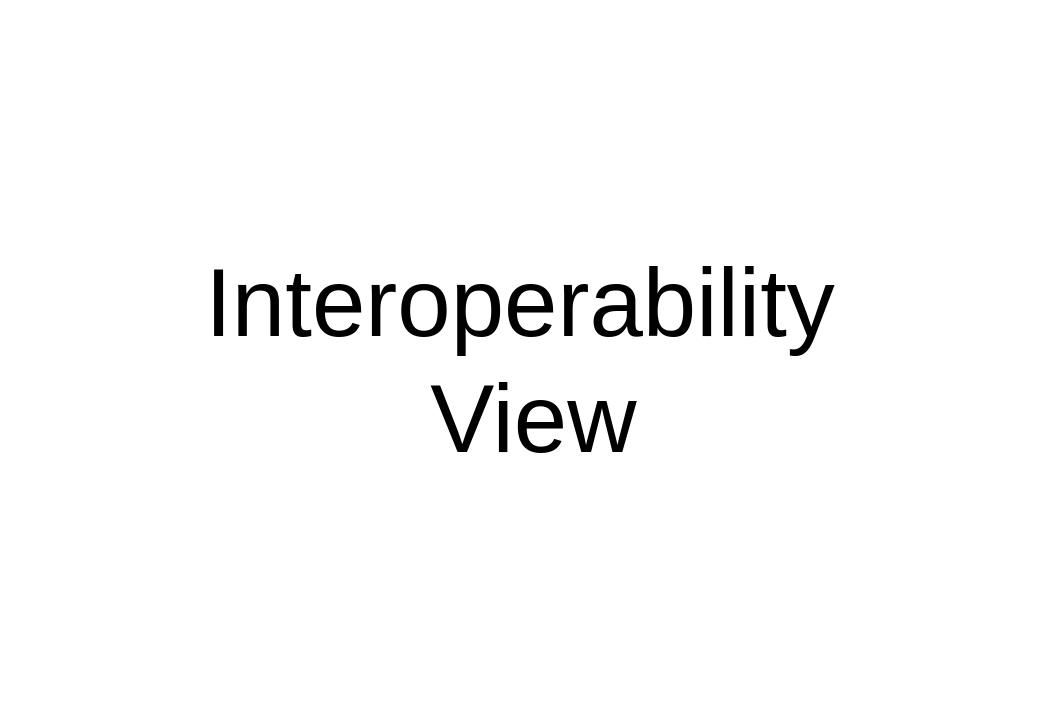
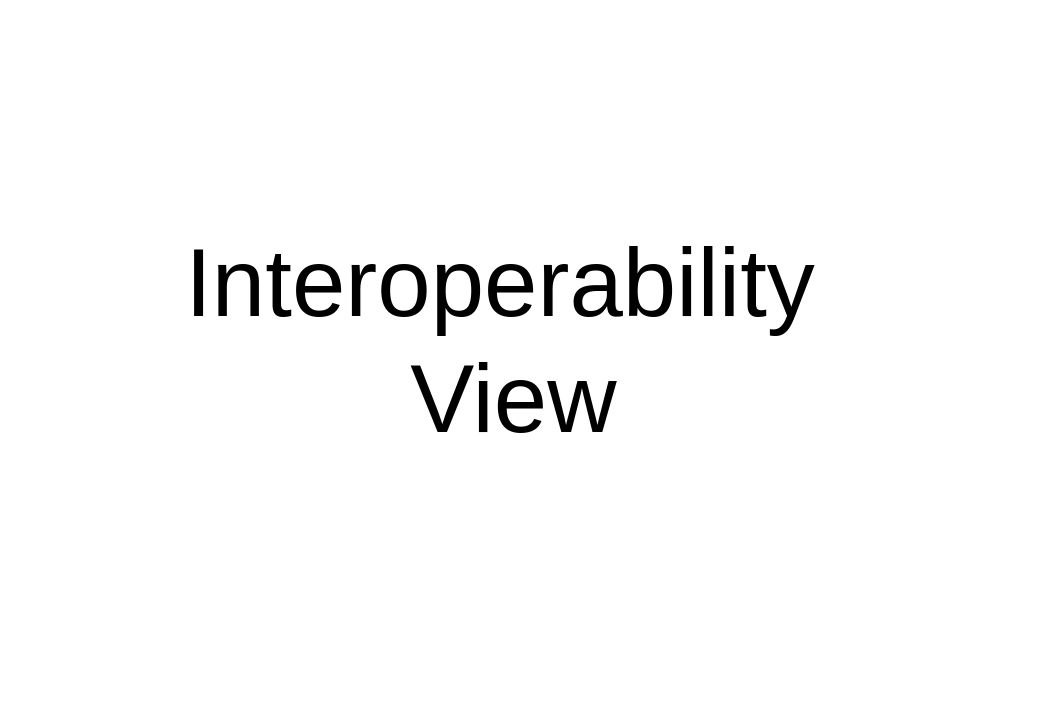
  <mxCell id="0" />
  <mxCell id="1" parent="0" />
- <mxCell id="2" value="Interoperability&lt;br&gt;&amp;nbsp;View" style="text;html=1;strokeColor=none;fillColor=none;align=center;verticalAlign=middle;whiteSpace=wrap;rounded=0;fontSize=48;opacity=30;" vertex="1" parent="1"><mxGeometry x="20" y="20" width="480" height="320" as="geometry" /></mxCell>
+ <mxCell id="2" value="Interoperability&lt;br&gt;&amp;nbsp;View" style="text;html=1;strokeColor=none;fillColor=none;align=center;verticalAlign=middle;whiteSpace=wrap;rounded=0;fontSize=48;opacity=30;" vertex="1" parent="1"><mxGeometry x="10" y="10" width="480" height="320" as="geometry" /></mxCell>
